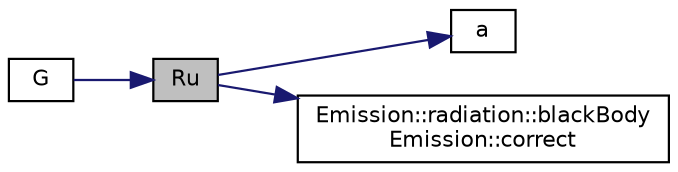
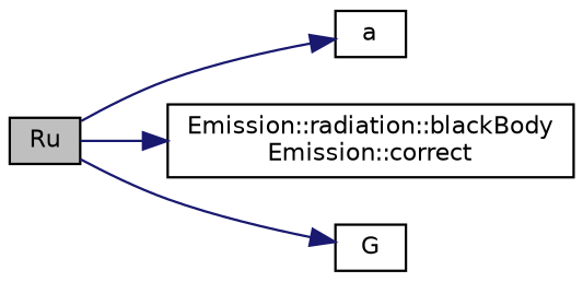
  digraph {
    rankdir=LR
    node [color=black fontname=Helvetica fontsize=10 shape=record]
    edge [color=midnightblue fontname=Helvetica fontsize=10 labelfontname=Helvetica labelfontsize=10 style=solid]
    n1 [fillcolor=grey75 fontcolor=black height=0.2 label=Ru style=filled width=0.4]
    n2 [height=0.2 label=a width=0.4]
    n3 [height=0.2 label="Emission::radiation::blackBody\lEmission::correct" width=0.4]
    n4 [height=0.2 label=G width=0.4]
    n1 -> n2
    n1 -> n3
-   n4 -> n1
+   n1 -> n4
  }
